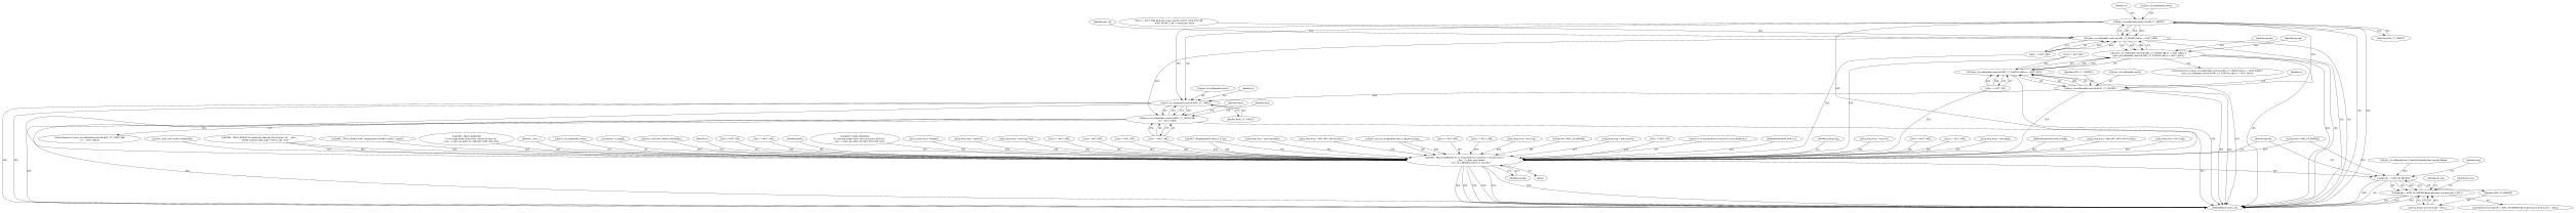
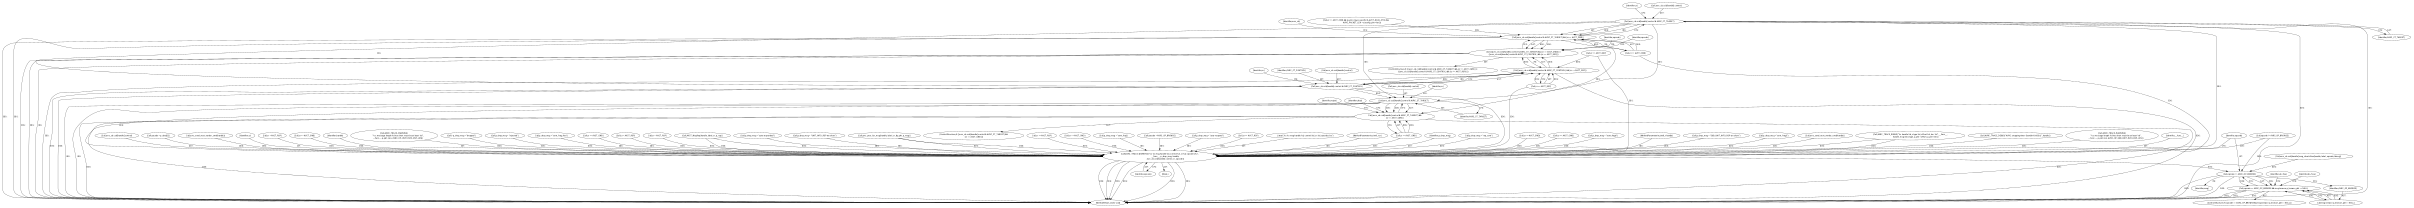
  digraph {
    fontname="Roboto Condensed"
    node [fontname="Roboto Condensed"]
    edge [fontname="Roboto Condensed"]
    n1 [label="(Call,avrc_cb.ccb[handle].control & AVRC_CT_TARGET)"]
    n2 [label="(Call,(avrc_cb.ccb[handle].control & AVRC_CT_TARGET) && (cr == AVCT_CMD))"]
    n3 [label="(Call,avrc_cb.ccb[handle].control & AVRC_CT_CONTROL)"]
    n4 [label="(Call,avrc_cb.ccb[handle].control & AVRC_CT_TARGET)"]
    n5 [label="(Call,AVRC_TRACE_WARNING(\"%s %s msg handle:%d, control:%d, cr:%d, opcode:x%x\",\n                       __func__, p_drop_msg, handle,\n                       avrc_cb.ccb[handle].control, cr, opcode))"]
    n6 [label="(Identifier,AVRC_CT_TARGET)"]
    n7 [label="(MethodReturn,static void)"]
    n8 [label="(Call,((avrc_cb.ccb[handle].control & AVRC_CT_TARGET) && (cr == AVCT_CMD)) ||\n ((avrc_cb.ccb[handle].control & AVRC_CT_CONTROL) && (cr == AVCT_RSP)))"]
    n9 [label="(Call,(avrc_cb.ccb[handle].control & AVRC_CT_TARGET) &&\n (cr == AVCT_CMD))"]
    n10 [label="(Call,cr == AVCT_CMD)"]
    n11 [label="(Call,(avrc_cb.ccb[handle].control & AVRC_CT_CONTROL) && (cr == AVCT_RSP))"]
    n12 [label="(Identifier,AVRC_CT_TARGET)"]
    n13 [label="(Call,opcode == AVRC_OP_BROWSE)"]
    n14 [label="(Identifier,opcode)"]
    n15 [label="(Block,)"]
    n16 [label="(ControlStructure,if (((avrc_cb.ccb[handle].control & AVRC_CT_TARGET) && (cr == AVCT_CMD)) ||\n ((avrc_cb.ccb[handle].control & AVRC_CT_CONTROL) && (cr == AVCT_RSP))))"]
    n17 [label="(ControlStructure,if ((avrc_cb.ccb[handle].control & AVRC_CT_TARGET) &&\n (cr == AVCT_CMD)))"]
    n18 [label="(Call,cr == AVCT_CMD)"]
    n19 [label="(Call,cr == AVCT_RSP)"]
    n20 [label="(Identifier,AVRC_CT_CONTROL)"]
    n21 [label="(Call,opcode == AVRC_OP_BROWSE && msg.browse.p_browse_pkt == NULL)"]
    n22 [label="(Identifier,AVRC_OP_BROWSE)"]
    n23 [label="(ControlStructure,if (opcode == AVRC_OP_BROWSE && msg.browse.p_browse_pkt == NULL))"]
    n24 [label="(Call,msg.browse.p_browse_pkt == NULL)"]
    n25 [label="(Identifier,p_drop_msg)"]
    n26 [label="(Call,p_drop_msg = \"req_cont\")"]
    n27 [label="(Identifier,cr)"]
    n28 [label="(Call,cr == AVCT_CMD)"]
    n29 [label="(Call,cr == AVCT_CMD)"]
    n30 [label="(Call,p_drop_msg = \"sent_fragd\")"]
    n31 [label="(Call,opcode != AVRC_OP_BROWSE)"]
    n32 [label="(MethodParameterIn,uint8_t handle)"]
    n33 [label="(Call,p_drop_msg = \"SUB_UNIT_INFO_RSP too short\")"]
    n34 [label="(Call,p_drop_msg = \"sent_frag3\")"]
    n35 [label="(Call,avrc_send_next_vendor_cmd(handle))"]
    n36 [label="(Call,AVRC_TRACE_DEBUG(\"%s handle:%d, ctype:%d, offset:%d, len: %d\", __func__,\n                      handle, msg.hdr.ctype, p_pkt->offset, p_pkt->len))"]
    n37 [label="(Identifier,reject)"]
    n38 [label="(Call,AVRC_TRACE_DEBUG(\"AVRC: stopping timer (handle=0x%02x)\", handle))"]
    n39 [label="(Call,AVRC_TRACE_WARNING(\n                \"%s: message length %d too short: must be at least %d\",\n                __func__, p_pkt->len, AVRC_OP_SUB_UNIT_INFO_RSP_LEN))"]
    n40 [label="(Identifier,avrc_cb)"]
    n41 [label="(Identifier,__func__)"]
    n42 [label="(Call,avrc_cb.ccb[handle].control)"]
    n43 [label="(Call,opcode = p_data[2])"]
    n44 [label="(Identifier,do_free)"]
    n45 [label="(Call,avrc_send_next_vendor_cmd(handle))"]
    n46 [label="(Call,cr == AVCT_RSP)"]
    n47 [label="(Identifier,cr)"]
    n48 [label="(Call,avrc_cb.ccb[handle].msg_cback.Run(handle, label, opcode, &msg))"]
    n49 [label="(Call,avrc_cb.ccb[handle].control)"]
    n50 [label="(Call,cr = AVCT_RSP)"]
    n51 [label="(Call,cr == AVCT_CMD)"]
    n52 [label="(Call,avrc_cb.ccb[handle].control)"]
    n53 [label="(Identifier,handle)"]
    n54 [label="(Identifier,cr)"]
    n55 [label="(Call,AVRC_TRACE_WARNING(\n                \"%s: message length %d too short: must be at least %d\",\n                __func__, p_pkt->len, AVRC_OP_UNIT_INFO_RSP_LEN))"]
    n56 [label="(Call,* p_drop_msg = \"dropped\")"]
    n57 [label="(Call,p_drop_msg = \"rejected\")"]
    n58 [label="(Call,p_drop_msg = \"sent_frag_free\")"]
    n59 [label="(Call,cr == AVCT_CMD)"]
    n60 [label="(Call,avrc_cb.ccb[handle].control)"]
    n61 [label="(Identifier,cr)"]
    n62 [label="(Call,cr = AVCT_RSP)"]
    n63 [label="(Call,cr = AVCT_RSP)"]
    n64 [label="(Identifier,opcode)"]
    n65 [label="(Call,AVCT_MsgReq(handle, label, cr, p_rsp))"]
    n66 [label="(Call,p_drop_msg = \"auto responded\")"]
    n67 [label="(Identifier,opcode)"]
    n68 [label="(Call,cr == AVCT_CMD && (p_pkt->layer_specific & AVCT_DATA_CTRL &&\n                         AVRC_PACKET_LEN < sizeof(p_pkt->len)))"]
    n69 [label="(Identifier,drop)"]
    n70 [label="(Call,p_drop_msg = \"UNIT_INFO_RSP too short\")"]
    n71 [label="(Call,avrc_proc_far_msg(handle, label, cr, &p_pkt, p_msg))"]
    n72 [label="(Call,cr == AVCT_RSP)"]
    n73 [label="(Call,cr == AVCT_CMD)"]
    n74 [label="(Identifier,do_free)"]
    n75 [label="(Identifier,opcode)"]
    n76 [label="(Call,p_drop_msg = \"sent_frag\")"]
    n77 [label="(Call,opcode = AVRC_OP_BROWSE)"]
    n78 [label="(Call,p_drop_msg = \"auto respond\")"]
    n79 [label="(Call,cr == AVCT_RSP)"]
    n80 [label="(Literal,\"%s %s msg handle:%d, control:%d, cr:%d, opcode:x%x\")"]
    n81 [label="(MethodParameterIn,uint8_t cr)"]
    n82 [label="(Identifier,msg)"]
    n1 -> n2 [label="AST: "]
    n1 -> n2 [label="DDG: "]
    n1 -> n2 [label="DDG: "]
    n1 -> n3 [label="DDG: "]
    n1 -> n4 [label="DDG: "]
    n1 -> n4 [label="DDG: "]
    n1 -> n5 [label="DDG: "]
    n1 -> n6 [label="CFG: "]
    n1 -> n7 [label="DDG: "]
    n1 -> n7 [label="DDG: "]
    n2 -> n1 [label="CFG: "]
    n2 -> n7 [label="DDG: "]
    n2 -> n7 [label="DDG: "]
    n2 -> n8 [label="AST: "]
    n2 -> n8 [label="DDG: "]
    n2 -> n8 [label="DDG: "]
    n2 -> n9 [label="DDG: "]
    n2 -> n10 [label="CFG: "]
    n3 -> n4 [label="DDG: "]
    n3 -> n5 [label="DDG: "]
    n3 -> n7 [label="DDG: "]
    n3 -> n7 [label="DDG: "]
    n3 -> n11 [label="AST: "]
    n3 -> n11 [label="DDG: "]
    n3 -> n11 [label="DDG: "]
    n4 -> n5 [label="DDG: "]
    n4 -> n7 [label="DDG: "]
    n4 -> n7 [label="DDG: "]
    n4 -> n9 [label="AST: "]
    n4 -> n9 [label="DDG: "]
    n4 -> n9 [label="DDG: "]
    n4 -> n12 [label="CFG: "]
    n5 -> n7 [label="DDG: "]
    n5 -> n7 [label="DDG: "]
    n5 -> n7 [label="DDG: "]
    n5 -> n7 [label="DDG: "]
    n5 -> n7 [label="DDG: "]
    n5 -> n7 [label="DDG: "]
    n5 -> n13 [label="DDG: "]
    n5 -> n14 [label="CFG: "]
    n5 -> n15 [label="AST: "]
    n6 -> n1 [label="AST: "]
    n8 -> n2 [label="CFG: "]
    n8 -> n7 [label="DDG: "]
    n8 -> n7 [label="DDG: "]
    n8 -> n7 [label="DDG: "]
    n8 -> n11 [label="CFG: "]
    n8 -> n16 [label="AST: "]
    n9 -> n4 [label="CFG: "]
    n9 -> n7 [label="DDG: "]
    n9 -> n7 [label="DDG: "]
    n9 -> n7 [label="DDG: "]
    n9 -> n17 [label="AST: "]
    n9 -> n18 [label="CFG: "]
    n10 -> n2 [label="AST: "]
    n10 -> n2 [label="DDG: "]
    n10 -> n2 [label="DDG: "]
    n10 -> n5 [label="DDG: "]
    n11 -> n3 [label="CFG: "]
    n11 -> n7 [label="DDG: "]
    n11 -> n7 [label="DDG: "]
    n11 -> n8 [label="AST: "]
    n11 -> n8 [label="DDG: "]
    n11 -> n8 [label="DDG: "]
    n11 -> n19 [label="CFG: "]
    n12 -> n4 [label="AST: "]
    n13 -> n7 [label="DDG: "]
    n13 -> n7 [label="DDG: "]
    n13 -> n21 [label="AST: "]
    n13 -> n21 [label="DDG: "]
    n13 -> n21 [label="DDG: "]
    n13 -> n22 [label="CFG: "]
    n14 -> n5 [label="AST: "]
    n18 -> n5 [label="DDG: "]
    n18 -> n9 [label="AST: "]
    n18 -> n9 [label="DDG: "]
    n18 -> n9 [label="DDG: "]
    n19 -> n5 [label="DDG: "]
    n19 -> n11 [label="AST: "]
    n19 -> n11 [label="DDG: "]
    n19 -> n11 [label="DDG: "]
    n20 -> n3 [label="AST: "]
    n21 -> n7 [label="DDG: "]
    n21 -> n7 [label="DDG: "]
    n21 -> n7 [label="DDG: "]
    n21 -> n13 [label="CFG: "]
    n21 -> n23 [label="AST: "]
    n21 -> n24 [label="CFG: "]
    n22 -> n24 [label="AST: "]
    n24 -> n21 [label="AST: "]
    n24 -> n21 [label="DDG: "]
    n24 -> n21 [label="DDG: "]
    n25 -> n5 [label="AST: "]
    n26 -> n5 [label="DDG: "]
    n27 -> n1 [label="CFG: "]
    n28 -> n5 [label="DDG: "]
    n29 -> n5 [label="DDG: "]
    n30 -> n5 [label="DDG: "]
    n31 -> n5 [label="DDG: "]
    n31 -> n13 [label="DDG: "]
    n32 -> n5 [label="DDG: "]
    n33 -> n5 [label="DDG: "]
    n34 -> n5 [label="DDG: "]
    n35 -> n5 [label="DDG: "]
    n36 -> n5 [label="DDG: "]
    n36 -> n5 [label="DDG: "]
    n37 -> n9 [label="CFG: "]
    n38 -> n5 [label="DDG: "]
    n39 -> n5 [label="DDG: "]
    n40 -> n2 [label="CFG: "]
    n41 -> n5 [label="AST: "]
    n42 -> n5 [label="AST: "]
    n43 -> n5 [label="DDG: "]
    n44 -> n21 [label="CFG: "]
    n45 -> n5 [label="DDG: "]
    n46 -> n5 [label="DDG: "]
    n46 -> n11 [label="DDG: "]
    n47 -> n5 [label="AST: "]
    n48 -> n13 [label="DDG: "]
    n49 -> n1 [label="AST: "]
    n50 -> n5 [label="DDG: "]
    n51 -> n5 [label="DDG: "]
    n52 -> n4 [label="AST: "]
    n53 -> n5 [label="AST: "]
    n54 -> n4 [label="CFG: "]
    n55 -> n5 [label="DDG: "]
    n56 -> n5 [label="DDG: "]
    n57 -> n5 [label="DDG: "]
    n58 -> n5 [label="DDG: "]
    n59 -> n5 [label="DDG: "]
    n60 -> n3 [label="AST: "]
    n61 -> n3 [label="CFG: "]
    n62 -> n5 [label="DDG: "]
    n63 -> n5 [label="DDG: "]
    n64 -> n5 [label="CFG: "]
    n64 -> n13 [label="AST: "]
    n65 -> n5 [label="DDG: "]
    n65 -> n5 [label="DDG: "]
    n66 -> n5 [label="DDG: "]
    n67 -> n8 [label="CFG: "]
    n68 -> n2 [label="DDG: "]
    n69 -> n9 [label="CFG: "]
    n70 -> n5 [label="DDG: "]
    n71 -> n5 [label="DDG: "]
    n71 -> n5 [label="DDG: "]
    n72 -> n5 [label="DDG: "]
    n73 -> n5 [label="DDG: "]
    n74 -> n21 [label="CFG: "]
    n75 -> n8 [label="CFG: "]
    n76 -> n5 [label="DDG: "]
    n77 -> n5 [label="DDG: "]
    n78 -> n5 [label="DDG: "]
    n79 -> n5 [label="DDG: "]
    n80 -> n5 [label="AST: "]
    n81 -> n5 [label="DDG: "]
-   n82 -> n13 [label="CFG: "]
+   n13 -> n82 [label="CFG: "]
  }
